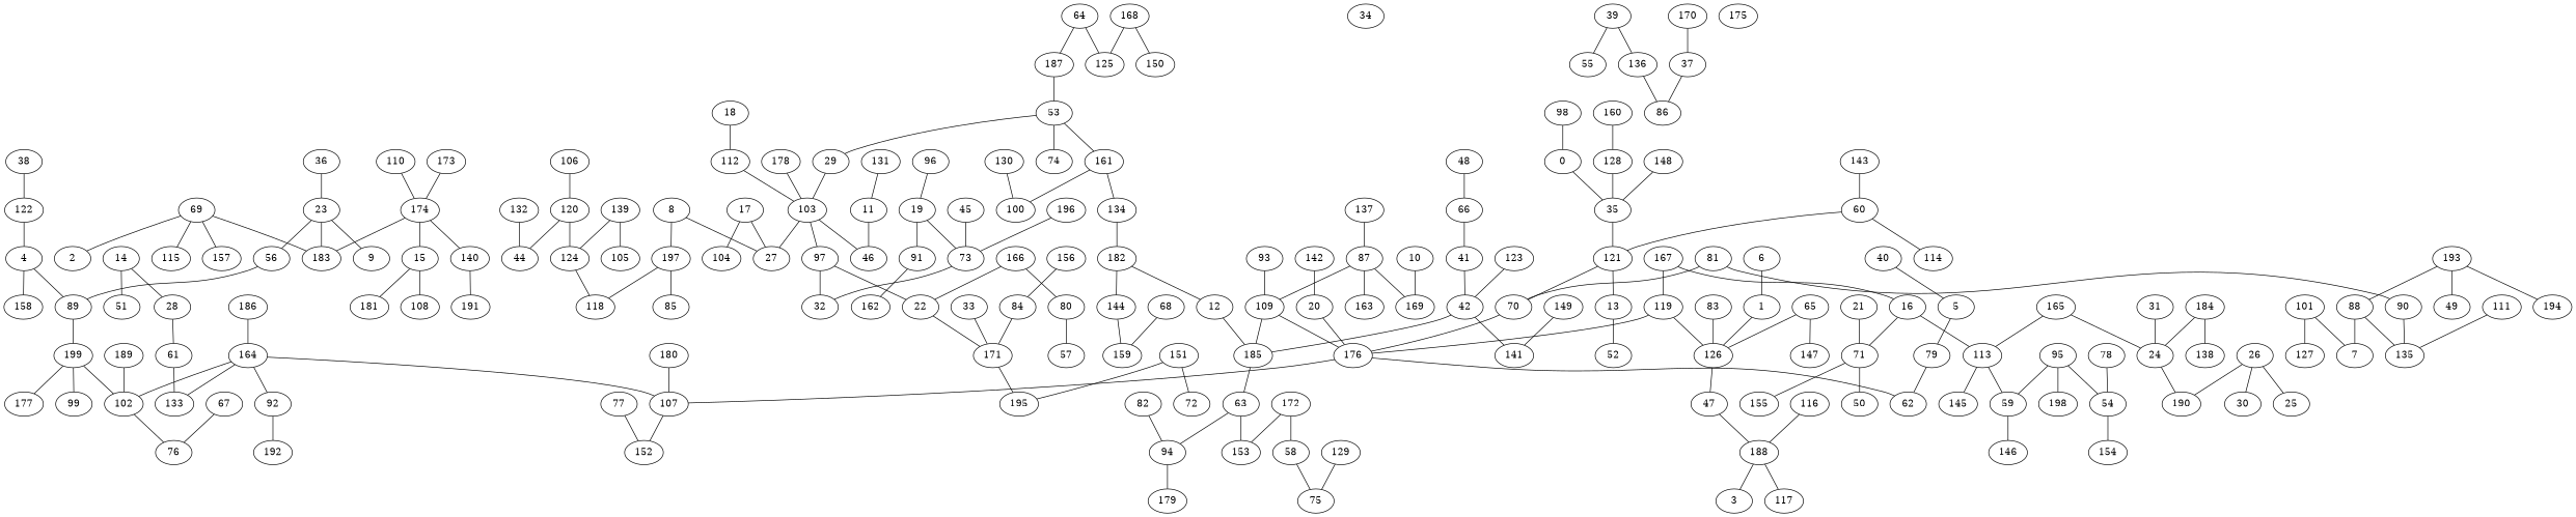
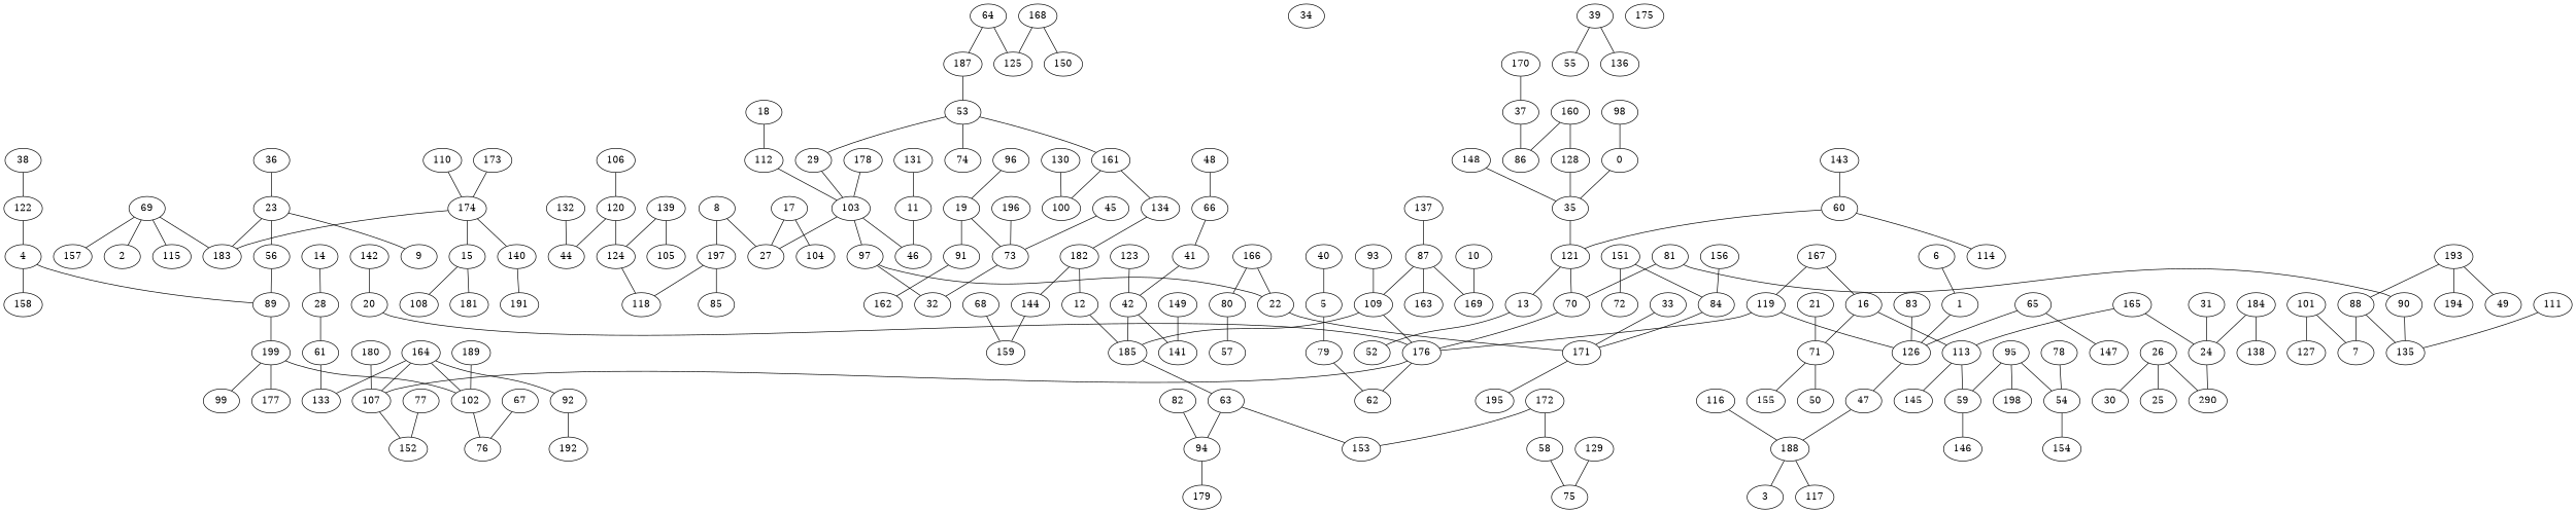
  graph {
    fontname="DejaVu Serif"
    node [fontname="DejaVu Serif"]
    edge [fontname="DejaVu Serif"]
    0 [Label="0 (0.00)"]
    35 [Label="35 (0.00)"]
    121 [Label="121 (0.00)"]
    1 [Label="1 (0.00)"]
    126 [Label="126 (0.00)"]
    47 [Label="47 (0.00)"]
    2 [Label="2 (0.00)"]
    3 [Label="3 (0.00)"]
    4 [Label="4 (0.00)"]
    89 [Label="89 (0.00)"]
    158 [Label="158 (0.00)"]
    199 [Label="199 (0.00)"]
    5 [Label="5 (0.00)"]
    79 [Label="79 (0.00)"]
    62 [Label="62 (0.00)"]
    6 [Label="6 (0.00)"]
    7 [Label="7 (0.00)"]
    8 [Label="8 (0.00)"]
    27 [Label="27 (0.00)"]
    197 [Label="197 (0.00)"]
    85 [Label="85 (0.00)"]
    118 [Label="118 (0.00)"]
    9 [Label="9 (0.00)"]
    10 [Label="10 (0.00)"]
    169 [Label="169 (0.00)"]
    11 [Label="11 (0.00)"]
    46 [Label="46 (0.00)"]
    12 [Label="12 (0.00)"]
    185 [Label="185 (0.00)"]
    63 [Label="63 (0.00)"]
    13 [Label="13 (0.00)"]
    52 [Label="52 (0.00)"]
    14 [Label="14 (0.00)"]
    28 [Label="28 (0.00)"]
-   51 [Label="51 (0.00)"]
    61 [Label="61 (0.00)"]
    15 [Label="15 (0.00)"]
    108 [Label="108 (0.00)"]
    181 [Label="181 (0.00)"]
    16 [Label="16 (0.00)"]
    71 [Label="71 (0.00)"]
    113 [Label="113 (0.00)"]
    50 [Label="50 (0.00)"]
    155 [Label="155 (0.00)"]
    59 [Label="59 (0.00)"]
    145 [Label="145 (0.00)"]
    17 [Label="17 (0.00)"]
    104 [Label="104 (0.00)"]
    18 [Label="18 (0.00)"]
    112 [Label="112 (0.00)"]
    103 [Label="103 (0.00)"]
    19 [Label="19 (0.00)"]
    73 [Label="73 (0.00)"]
    91 [Label="91 (0.00)"]
    32 [Label="32 (0.00)"]
    162 [Label="162 (0.00)"]
    20 [Label="20 (0.00)"]
    176 [Label="176 (0.00)"]
    107 [Label="107 (0.00)"]
    21 [Label="21 (0.00)"]
    22 [Label="22 (0.00)"]
    171 [Label="171 (0.00)"]
    195 [Label="195 (0.00)"]
    23 [Label="23 (0.00)"]
    56 [Label="56 (0.00)"]
    183 [Label="183 (0.00)"]
    24 [Label="24 (0.00)"]
-   190 [Label="190 (0.00)"]
+   190 [Label="190 (0.00)" label=290]
    25 [Label="25 (0.00)"]
    26 [Label="26 (0.00)"]
    30 [Label="30 (0.00)"]
    133 [Label="133 (0.00)"]
    29 [Label="29 (0.00)"]
    97 [Label="97 (0.00)"]
    31 [Label="31 (0.00)"]
    33 [Label="33 (0.00)"]
    34 [Label="34 (0.00)"]
    70 [Label="70 (0.00)"]
    36 [Label="36 (0.00)"]
    37 [Label="37 (0.00)"]
    86 [Label="86 (0.00)"]
    38 [Label="38 (0.00)"]
    122 [Label="122 (0.00)"]
    39 [Label="39 (0.00)"]
    55 [Label="55 (0.00)"]
    136 [Label="136 (0.00)"]
    40 [Label="40 (0.00)"]
    41 [Label="41 (0.00)"]
    42 [Label="42 (0.00)"]
    141 [Label="141 (0.00)"]
    44 [Label="44 (0.00)"]
    45 [Label="45 (0.00)"]
    188 [Label="188 (0.00)"]
    117 [Label="117 (0.00)"]
    48 [Label="48 (0.00)"]
    66 [Label="66 (0.00)"]
    49 [Label="49 (0.00)"]
    53 [Label="53 (0.00)"]
    74 [Label="74 (0.00)"]
    161 [Label="161 (0.00)"]
    100 [Label="100 (0.00)"]
    134 [Label="134 (0.00)"]
    54 [Label="54 (0.00)"]
    154 [Label="154 (0.00)"]
    57 [Label="57 (0.00)"]
    58 [Label="58 (0.00)"]
    75 [Label="75 (0.00)"]
    146 [Label="146 (0.00)"]
    60 [Label="60 (0.00)"]
    114 [Label="114 (0.00)"]
    94 [Label="94 (0.00)"]
    153 [Label="153 (0.00)"]
    179 [Label="179 (0.00)"]
    64 [Label="64 (0.00)"]
    125 [Label="125 (0.00)"]
    187 [Label="187 (0.00)"]
    65 [Label="65 (0.00)"]
    147 [Label="147 (0.00)"]
    67 [Label="67 (0.00)"]
    76 [Label="76 (0.00)"]
    68 [Label="68 (0.00)"]
    159 [Label="159 (0.00)"]
    69 [Label="69 (0.00)"]
    115 [Label="115 (0.00)"]
    157 [Label="157 (0.00)"]
    72 [Label="72 (0.00)"]
    77 [Label="77 (0.00)"]
    152 [Label="152 (0.00)"]
    78 [Label="78 (0.00)"]
    80 [Label="80 (0.00)"]
    81 [Label="81 (0.00)"]
    90 [Label="90 (0.00)"]
    135 [Label="135 (0.00)"]
    82 [Label="82 (0.00)"]
    83 [Label="83 (0.00)"]
    84 [Label="84 (0.00)"]
    87 [Label="87 (0.00)"]
    109 [Label="109 (0.00)"]
    163 [Label="163 (0.00)"]
    88 [Label="88 (0.00)"]
    99 [Label="99 (0.00)"]
    102 [Label="102 (0.00)"]
    177 [Label="177 (0.00)"]
    92 [Label="92 (0.00)"]
    192 [Label="192 (0.00)"]
    93 [Label="93 (0.00)"]
    95 [Label="95 (0.00)"]
    198 [Label="198 (0.00)"]
    96 [Label="96 (0.00)"]
    98 [Label="98 (0.00)"]
    101 [Label="101 (0.00)"]
    127 [Label="127 (0.00)"]
    105 [Label="105 (0.00)"]
    106 [Label="106 (0.00)"]
    120 [Label="120 (0.00)"]
    124 [Label="124 (0.00)"]
    110 [Label="110 (0.00)"]
    174 [Label="174 (0.00)"]
    140 [Label="140 (0.00)"]
    111 [Label="111 (0.00)"]
    116 [Label="116 (0.00)"]
    119 [Label="119 (0.00)"]
    123 [Label="123 (0.00)"]
    128 [Label="128 (0.00)"]
    129 [Label="129 (0.00)"]
    130 [Label="130 (0.00)"]
    131 [Label="131 (0.00)"]
    132 [Label="132 (0.00)"]
    182 [Label="182 (0.00)"]
    144 [Label="144 (0.00)"]
    137 [Label="137 (0.00)"]
    138 [Label="138 (0.00)"]
    139 [Label="139 (0.00)"]
    191 [Label="191 (0.00)"]
    142 [Label="142 (0.00)"]
    143 [Label="143 (0.00)"]
    148 [Label="148 (0.00)"]
    149 [Label="149 (0.00)"]
    150 [Label="150 (0.00)"]
    151 [Label="151 (0.00)"]
    156 [Label="156 (0.00)"]
    160 [Label="160 (0.00)"]
    164 [Label="164 (0.00)"]
    165 [Label="165 (0.00)"]
    166 [Label="166 (0.00)"]
    167 [Label="167 (0.00)"]
    168 [Label="168 (0.00)"]
    170 [Label="170 (0.00)"]
    172 [Label="172 (0.00)"]
    173 [Label="173 (0.00)"]
    175 [Label="175 (0.00)"]
    178 [Label="178 (0.00)"]
    180 [Label="180 (0.00)"]
    184 [Label="184 (0.00)"]
-   186 [Label="186 (0.00)"]
    189 [Label="189 (0.00)"]
    193 [Label="193 (0.00)"]
    194 [Label="194 (0.00)"]
    196 [Label="196 (0.00)"]
    0 -- 35 [Label=82.92]
    35 -- 121 [Label=9.93]
    121 -- 13 [Label=258.67]
    121 -- 70 [Label=52.67]
    1 -- 126 [Label=93.78]
    126 -- 47 [Label=45.34]
    47 -- 188 [Label=149.83]
    4 -- 89 [Label=105.93]
    4 -- 158 [Label=133.17]
    89 -- 199 [Label=204.49]
    199 -- 99 [Label=53.61]
    199 -- 102 [Label=281.03]
    199 -- 177 [Label=300.99]
    5 -- 79 [Label=686.11]
    79 -- 62 [Label=384.58]
    6 -- 1 [Label=350.72]
    8 -- 27 [Label=134.22]
    8 -- 197 [Label=242.22]
    197 -- 85 [Label=432.17]
    197 -- 118 [Label=129.27]
    10 -- 169 [Label=794.45]
    11 -- 46 [Label=9.08]
    12 -- 185 [Label=121.87]
    185 -- 63 [Label=66.10]
    63 -- 94 [Label=199.28]
    63 -- 153 [Label=170.42]
    13 -- 52 [Label=374.40]
    14 -- 28 [Label=275.39]
-   14 -- 51 [Label=544.40]
    28 -- 61 [Label=207.25]
    61 -- 133 [Label=335.62]
    15 -- 108 [Label=623.99]
    15 -- 181 [Label=750.68]
    16 -- 71 [Label=342.45]
    16 -- 113 [Label=216.88]
    71 -- 50 [Label=106.37]
    71 -- 155 [Label=92.97]
    113 -- 59 [Label=163.34]
    113 -- 145 [Label=737.20]
    59 -- 146 [Label=589.76]
    17 -- 27 [Label=81.51]
    17 -- 104 [Label=526.10]
    18 -- 112 [Label=175.57]
    112 -- 103 [Label=71.52]
    103 -- 27 [Label=218.41]
    103 -- 46 [Label=115.56]
    103 -- 97 [Label=13.85]
    19 -- 73 [Label=150.26]
    19 -- 91 [Label=261.19]
    73 -- 32 [Label=300.94]
    91 -- 162 [Label=494.30]
    20 -- 176 [Label=7.97]
    176 -- 62 [Label=11.70]
    176 -- 107 [Label=101.81]
    107 -- 152 [Label=255.38]
    21 -- 71 [Label=53.67]
    22 -- 171 [Label=30.73]
    171 -- 195 [Label=337.31]
    23 -- 9 [Label=97.90]
    23 -- 56 [Label=324.06]
    23 -- 183 [Label=150.70]
    56 -- 89 [Label=76.09]
    24 -- 190 [Label=33.00]
    26 -- 190 [Label=168.42]
    26 -- 25 [Label=335.17]
    26 -- 30 [Label=18.67]
    29 -- 103 [Label=42.30]
    97 -- 32 [Label=254.67]
    97 -- 22 [Label=46.63]
    31 -- 24 [Label=170.98]
    33 -- 171 [Label=225.89]
    70 -- 176 [Label=41.86]
    36 -- 23 [Label=350.89]
    37 -- 86 [Label=22.21]
    38 -- 122 [Label=703.13]
    122 -- 4 [Label=296.86]
    39 -- 55 [Label=562.10]
    39 -- 136 [Label=839.46]
-   136 -- 86 [Label=103.73]
+   160 -- 86 [Label=103.73]
    40 -- 5 [Label=233.23]
    41 -- 42 [Label=72.88]
    42 -- 185 [Label=153.93]
    42 -- 141 [Label=3.17]
    45 -- 73 [Label=74.08]
    188 -- 3 [Label=578.00]
    188 -- 117 [Label=160.02]
    48 -- 66 [Label=188.10]
    66 -- 41 [Label=364.65]
    53 -- 29 [Label=88.28]
    53 -- 74 [Label=103.86]
    53 -- 161 [Label=189.16]
    161 -- 100 [Label=46.60]
    161 -- 134 [Label=207.30]
    134 -- 182 [Label=220.27]
    54 -- 154 [Label=250.30]
    58 -- 75 [Label=357.79]
    60 -- 121 [Label=65.29]
    60 -- 114 [Label=212.66]
    94 -- 179 [Label=603.19]
    64 -- 125 [Label=206.44]
    64 -- 187 [Label=105.65]
    187 -- 53 [Label=119.76]
    65 -- 126 [Label=121.05]
    65 -- 147 [Label=203.82]
    67 -- 76 [Label=777.93]
    68 -- 159 [Label=128.71]
    69 -- 2 [Label=263.94]
    69 -- 183 [Label=5.31]
    69 -- 115 [Label=80.61]
    69 -- 157 [Label=407.14]
    77 -- 152 [Label=687.05]
    78 -- 54 [Label=48.29]
    80 -- 57 [Label=132.77]
    81 -- 70 [Label=255.35]
    81 -- 90 [Label=287.38]
    90 -- 135 [Label=192.78]
    82 -- 94 [Label=59.61]
    83 -- 126 [Label=121.79]
    84 -- 171 [Label=264.52]
    87 -- 169 [Label=9.11]
    87 -- 109 [Label=260.85]
    87 -- 163 [Label=174.30]
    109 -- 185 [Label=152.15]
    109 -- 176 [Label=156.91]
    88 -- 7 [Label=827.08]
    88 -- 135 [Label=344.24]
    102 -- 76 [Label=83.92]
    92 -- 192 [Label=169.77]
    93 -- 109 [Label=594.16]
    95 -- 59 [Label=131.49]
    95 -- 54 [Label=262.27]
    95 -- 198 [Label=237.13]
    96 -- 19 [Label=122.20]
    98 -- 0 [Label=278.79]
    101 -- 7 [Label=611.55]
    101 -- 127 [Label=627.08]
    106 -- 120 [Label=171.72]
    120 -- 44 [Label=350.10]
    120 -- 124 [Label=47.38]
    124 -- 118 [Label=15.23]
    110 -- 174 [Label=39.43]
    174 -- 15 [Label=496.66]
    174 -- 183 [Label=95.68]
    174 -- 140 [Label=324.97]
    140 -- 191 [Label=147.30]
    111 -- 135 [Label=327.89]
    116 -- 188 [Label=391.11]
    119 -- 126 [Label=87.65]
    119 -- 176 [Label=61.99]
    123 -- 42 [Label=155.16]
    128 -- 35 [Label=296.77]
    129 -- 75 [Label=181.04]
    130 -- 100 [Label=113.10]
    131 -- 11 [Label=56.31]
    132 -- 44 [Label=403.00]
    182 -- 12 [Label=135.30]
    182 -- 144 [Label=95.32]
    144 -- 159 [Label=106.03]
    137 -- 87 [Label=206.23]
    139 -- 105 [Label=239.13]
    139 -- 124 [Label=179.75]
    142 -- 20 [Label=116.78]
    143 -- 60 [Label=294.67]
    148 -- 35 [Label=422.80]
    149 -- 141 [Label=244.43]
-   151 -- 195 [Label=2.98]
+   151 -- 84 [Label=2.98]
    151 -- 72 [Label=160.57]
    156 -- 84 [Label=163.63]
    160 -- 128 [Label=207.60]
    164 -- 107 [Label=143.40]
    164 -- 133 [Label=27.96]
    164 -- 102 [Label=78.64]
    164 -- 92 [Label=255.03]
    165 -- 113 [Label=130.44]
    165 -- 24 [Label=21.25]
    166 -- 22 [Label=87.15]
    166 -- 80 [Label=253.28]
    167 -- 16 [Label=244.51]
    167 -- 119 [Label=217.06]
    168 -- 125 [Label=306.10]
    168 -- 150 [Label=164.32]
    170 -- 37 [Label=62.47]
    172 -- 58 [Label=185.15]
    172 -- 153 [Label=108.15]
    173 -- 174 [Label=264.96]
    178 -- 103 [Label=230.87]
    180 -- 107 [Label=396.56]
    184 -- 24 [Label=108.32]
    184 -- 138 [Label=136.13]
-   186 -- 164 [Label=207.41]
    189 -- 102 [Label=17.75]
    193 -- 49 [Label=468.83]
    193 -- 88 [Label=222.07]
    193 -- 194 [Label=126.35]
    196 -- 73 [Label=552.11]
  }
